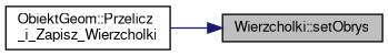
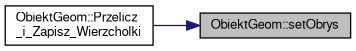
  digraph {
    rankdir=RL
    node [color=black fontname=FreeSans fontsize=10 shape=record style=filled]
-   n1 [fillcolor=grey75 fontcolor=black height=0.2 label="Wierzcholki::setObrys" width=0.4]
+   n1 [fillcolor=grey75 fontcolor=black height=0.2 label="ObiektGeom::setObrys" width=0.4]
    n2 [fillcolor=white height=0.2 label="ObiektGeom::Przelicz\l_i_Zapisz_Wierzcholki" width=0.4]
    n1 -> n2 [color=midnightblue dir=back fontname=FreeSans fontsize=10 labelfontname=FreeSans labelfontsize=10 style=solid]
  }
